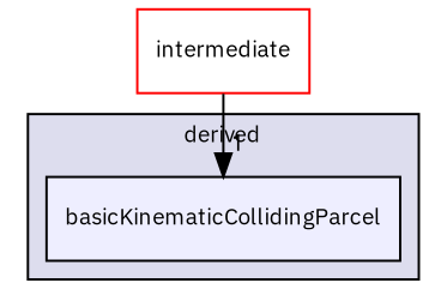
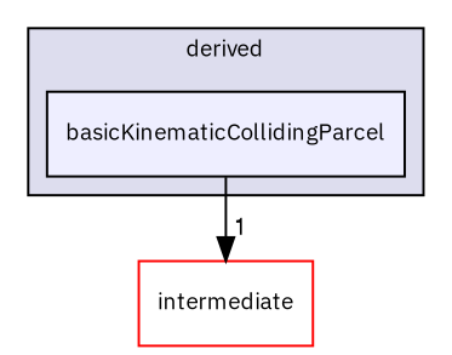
  digraph {
    compound=true
    fontname="IBM Plex Sans"
    node [fontname="IBM Plex Sans" fontsize=10 shape=box]
    n1 [fillcolor="#eeeeff" label=basicKinematicCollidingParcel pencolor=black style=filled]
    n2 [color=red label=intermediate]
    subgraph cluster_1 {
      bgcolor="#ddddee"
      fontsize=10
      label=derived
      pencolor=black
      n1
    }
-   n2 -> n1 [headlabel=1 labeldistance=1.5 labelfontname=FreeSans labelfontsize=10 fontname="IBM Plex Sans"]
+   n1 -> n2 [headlabel=1 labeldistance=1.5 labelfontname=FreeSans labelfontsize=10 fontname="IBM Plex Sans"]
  }
